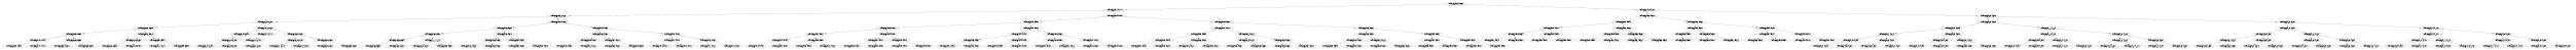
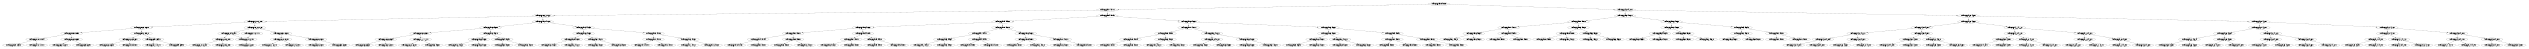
  digraph {
    fontname="DejaVu Sans"
    node [fontname="DejaVu Sans"]
    edge [fontname="DejaVu Sans"]
    n1 [label="Node{data=[9313, 9313]}"]
    n2 [label="Node{data=[9177, 9177]}"]
    n3 [label="Node{data=[9420, 9420]}"]
    n4 [label="Node{data=[6154, 6154]}"]
    n5 [label="Node{data=[9209, 9209]}"]
    n6 [label="Node{data=[9357, 9357]}"]
    n7 [label="Node{data=[9452, 9452]}"]
    n8 [label="Node{data=[5400, 5400]}"]
    n9 [label="Node{data=[9161, 9161]}"]
    n10 [label="Node{data=[9193, 9193]}"]
    n11 [label="Node{data=[9258, 9258]}"]
    n12 [label="Node{data=[2660, 2660]}"]
    n13 [label="Node{data=[6146, 6146]}"]
    n14 [label="Node{data=[9153, 9153]}"]
    n15 [label="Node{data=[9169, 9169]}"]
    n16 [label="Node{data=[1883, 1883]}"]
    n17 [label="Node{data=[3734, 3734]}"]
    n18 [label="Node{data=[5429, 5429]}"]
    n19 [label="Node{data=[6150, 6150]}"]
    n20 [label="Node{data=[1721, 1721]}"]
    n21 [label="Node{data=[2658, 2658]}"]
    n22 [label="Node{data=[3405, 3405]}"]
    n23 [label="Node{data=[5397, 5397]}"]
    n24 [label="Node{data=[1690, 1690]}"]
    n25 [label="Node{data=[1727, 1727]}"]
    n26 [label="Node{data=[2657, 2657]}"]
    n27 [label="Node{data=[2659, 2659]}"]
    n28 [label="Node{data=[2662, 2662]}"]
    n29 [label="Node{data=[3718, 3718]}"]
    n30 [label="Node{data=[3747, 3747]}"]
    n31 [label="Node{data=[5399, 5399]}"]
    n32 [label="Node{data=[5402, 5402]}"]
    n33 [label="Node{data=[5471, 5471]}"]
    n34 [label="Node{data=[6148, 6148]}"]
    n35 [label="Node{data=[6152, 6152]}"]
    n36 [label="Node{data=[5401, 5401]}"]
    n37 [label="Node{data=[5403, 5403]}"]
    n38 [label="Node{data=[5462, 5462]}"]
    n39 [label="Node{data=[5777, 5777]}"]
    n40 [label="Node{data=[6147, 6147]}"]
    n41 [label="Node{data=[6149, 6149]}"]
    n42 [label="Node{data=[6151, 6151]}"]
    n43 [label="Node{data=[6153, 6153]}"]
    n44 [label="Node{data=[6158, 6158]}"]
    n45 [label="Node{data=[9157, 9157]}"]
    n46 [label="Node{data=[9165, 9165]}"]
    n47 [label="Node{data=[9173, 9173]}"]
    n48 [label="Node{data=[6156, 6156]}"]
    n49 [label="Node{data=[7447, 7447]}"]
    n50 [label="Node{data=[9155, 9155]}"]
    n51 [label="Node{data=[9159, 9159]}"]
    n52 [label="Node{data=[6155, 6155]}"]
    n53 [label="Node{data=[6157, 6157]}"]
    n54 [label="Node{data=[6248, 6248]}"]
    n55 [label="Node{data=[9152, 9152]}"]
    n56 [label="Node{data=[9154, 9154]}"]
    n57 [label="Node{data=[9156, 9156]}"]
    n58 [label="Node{data=[9158, 9158]}"]
    n59 [label="Node{data=[9160, 9160]}"]
    n60 [label="Node{data=[9163, 9163]}"]
    n61 [label="Node{data=[9167, 9167]}"]
    n62 [label="Node{data=[9171, 9171]}"]
    n63 [label="Node{data=[9175, 9175]}"]
    n64 [label="Node{data=[9162, 9162]}"]
    n65 [label="Node{data=[9164, 9164]}"]
    n66 [label="Node{data=[9166, 9166]}"]
    n67 [label="Node{data=[9168, 9168]}"]
    n68 [label="Node{data=[9170, 9170]}"]
    n69 [label="Node{data=[9172, 9172]}"]
    n70 [label="Node{data=[9174, 9174]}"]
    n71 [label="Node{data=[9176, 9176]}"]
    n72 [label="Node{data=[9185, 9185]}"]
    n73 [label="Node{data=[9201, 9201]}"]
    n74 [label="Node{data=[9217, 9217]}"]
    n75 [label="Node{data=[9266, 9266]}"]
    n76 [label="Node{data=[9181, 9181]}"]
    n77 [label="Node{data=[9189, 9189]}"]
    n78 [label="Node{data=[9197, 9197]}"]
    n79 [label="Node{data=[9205, 9205]}"]
    n80 [label="Node{data=[9179, 9179]}"]
    n81 [label="Node{data=[9183, 9183]}"]
    n82 [label="Node{data=[9187, 9187]}"]
    n83 [label="Node{data=[9191, 9191]}"]
    n84 [label="Node{data=[9178, 9178]}"]
    n85 [label="Node{data=[9180, 9180]}"]
    n86 [label="Node{data=[9182, 9182]}"]
    n87 [label="Node{data=[9184, 9184]}"]
    n88 [label="Node{data=[9186, 9186]}"]
    n89 [label="Node{data=[9188, 9188]}"]
    n90 [label="Node{data=[9190, 9190]}"]
    n91 [label="Node{data=[9192, 9192]}"]
    n92 [label="Node{data=[9195, 9195]}"]
    n93 [label="Node{data=[9199, 9199]}"]
    n94 [label="Node{data=[9203, 9203]}"]
    n95 [label="Node{data=[9207, 9207]}"]
    n96 [label="Node{data=[9194, 9194]}"]
    n97 [label="Node{data=[9196, 9196]}"]
    n98 [label="Node{data=[9198, 9198]}"]
    n99 [label="Node{data=[9200, 9200]}"]
    n100 [label="Node{data=[9202, 9202]}"]
    n101 [label="Node{data=[9204, 9204]}"]
    n102 [label="Node{data=[9206, 9206]}"]
    n103 [label="Node{data=[9208, 9208]}"]
    n104 [label="Node{data=[9213, 9213]}"]
    n105 [label="Node{data=[9254, 9254]}"]
    n106 [label="Node{data=[9262, 9262]}"]
    n107 [label="Node{data=[9309, 9309]}"]
    n108 [label="Node{data=[9211, 9211]}"]
    n109 [label="Node{data=[9215, 9215]}"]
    n110 [label="Node{data=[9246, 9246]}"]
    n111 [label="Node{data=[9256, 9256]}"]
    n112 [label="Node{data=[9210, 9210]}"]
    n113 [label="Node{data=[9212, 9212]}"]
    n114 [label="Node{data=[9214, 9214]}"]
    n115 [label="Node{data=[9216, 9216]}"]
    n116 [label="Node{data=[9226, 9226]}"]
    n117 [label="Node{data=[9253, 9253]}"]
    n118 [label="Node{data=[9255, 9255]}"]
    n119 [label="Node{data=[9257, 9257]}"]
    n120 [label="Node{data=[9260, 9260]}"]
    n121 [label="Node{data=[9264, 9264]}"]
    n122 [label="Node{data=[9307, 9307]}"]
    n123 [label="Node{data=[9311, 9311]}"]
    n124 [label="Node{data=[9259, 9259]}"]
    n125 [label="Node{data=[9261, 9261]}"]
    n126 [label="Node{data=[9263, 9263]}"]
    n127 [label="Node{data=[9265, 9265]}"]
    n128 [label="Node{data=[9303, 9303]}"]
    n129 [label="Node{data=[9308, 9308]}"]
    n130 [label="Node{data=[9310, 9310]}"]
    n131 [label="Node{data=[9312, 9312]}"]
    n132 [label="Node{data=[9321, 9321]}"]
    n133 [label="Node{data=[9365, 9365]}"]
    n134 [label="Node{data=[9436, 9436]}"]
    n135 [label="Node{data=[9468, 9468]}"]
    n136 [label="Node{data=[9317, 9317]}"]
    n137 [label="Node{data=[9325, 9325]}"]
    n138 [label="Node{data=[9361, 9361]}"]
    n139 [label="Node{data=[9369, 9369]}"]
    n140 [label="Node{data=[9315, 9315]}"]
    n141 [label="Node{data=[9319, 9319]}"]
    n142 [label="Node{data=[9323, 9323]}"]
    n143 [label="Node{data=[9355, 9355]}"]
    n144 [label="Node{data=[9314, 9314]}"]
    n145 [label="Node{data=[9316, 9316]}"]
    n146 [label="Node{data=[9318, 9318]}"]
    n147 [label="Node{data=[9320, 9320]}"]
    n148 [label="Node{data=[9322, 9322]}"]
    n149 [label="Node{data=[9324, 9324]}"]
    n150 [label="Node{data=[9354, 9354]}"]
    n151 [label="Node{data=[9356, 9356]}"]
    n152 [label="Node{data=[9359, 9359]}"]
    n153 [label="Node{data=[9363, 9363]}"]
    n154 [label="Node{data=[9367, 9367]}"]
    n155 [label="Node{data=[9371, 9371]}"]
    n156 [label="Node{data=[9358, 9358]}"]
+   n157 [label="Node{data=[9360, 9360]}"]
    n158 [label="Node{data=[9362, 9362]}"]
    n159 [label="Node{data=[9364, 9364]}"]
    n160 [label="Node{data=[9366, 9366]}"]
    n161 [label="Node{data=[9368, 9368]}"]
    n162 [label="Node{data=[9370, 9370]}"]
    n163 [label="Node{data=[9372, 9372]}"]
    n164 [label="Node{data=[9428, 9428]}"]
    n165 [label="Node{data=[9444, 9444]}"]
    n166 [label="Node{data=[9460, 9460]}"]
    n167 [label="Node{data=[9476, 9476]}"]
    n168 [label="Node{data=[9424, 9424]}"]
    n169 [label="Node{data=[9432, 9432]}"]
    n170 [label="Node{data=[9440, 9440]}"]
    n171 [label="Node{data=[9448, 9448]}"]
    n172 [label="Node{data=[9422, 9422]}"]
    n173 [label="Node{data=[9426, 9426]}"]
    n174 [label="Node{data=[9430, 9430]}"]
    n175 [label="Node{data=[9434, 9434]}"]
    n176 [label="Node{data=[9421, 9421]}"]
    n177 [label="Node{data=[9423, 9423]}"]
    n178 [label="Node{data=[9425, 9425]}"]
    n179 [label="Node{data=[9427, 9427]}"]
    n180 [label="Node{data=[9429, 9429]}"]
    n181 [label="Node{data=[9431, 9431]}"]
    n182 [label="Node{data=[9433, 9433]}"]
    n183 [label="Node{data=[9435, 9435]}"]
    n184 [label="Node{data=[9438, 9438]}"]
    n185 [label="Node{data=[9442, 9442]}"]
    n186 [label="Node{data=[9446, 9446]}"]
    n187 [label="Node{data=[9450, 9450]}"]
    n188 [label="Node{data=[9437, 9437]}"]
    n189 [label="Node{data=[9439, 9439]}"]
    n190 [label="Node{data=[9441, 9441]}"]
    n191 [label="Node{data=[9443, 9443]}"]
    n192 [label="Node{data=[9445, 9445]}"]
    n193 [label="Node{data=[9447, 9447]}"]
    n194 [label="Node{data=[9449, 9449]}"]
    n195 [label="Node{data=[9451, 9451]}"]
    n196 [label="Node{data=[9456, 9456]}"]
    n197 [label="Node{data=[9464, 9464]}"]
    n198 [label="Node{data=[9472, 9472]}"]
    n199 [label="Node{data=[9480, 9480]}"]
    n200 [label="Node{data=[9454, 9454]}"]
    n201 [label="Node{data=[9458, 9458]}"]
    n202 [label="Node{data=[9462, 9462]}"]
    n203 [label="Node{data=[9466, 9466]}"]
    n204 [label="Node{data=[9453, 9453]}"]
    n205 [label="Node{data=[9455, 9455]}"]
    n206 [label="Node{data=[9457, 9457]}"]
    n207 [label="Node{data=[9459, 9459]}"]
    n208 [label="Node{data=[9461, 9461]}"]
    n209 [label="Node{data=[9463, 9463]}"]
    n210 [label="Node{data=[9465, 9465]}"]
    n211 [label="Node{data=[9467, 9467]}"]
    n212 [label="Node{data=[9470, 9470]}"]
    n213 [label="Node{data=[9474, 9474]}"]
    n214 [label="Node{data=[9478, 9478]}"]
    n215 [label="Node{data=[9482, 9482]}"]
    n216 [label="Node{data=[9469, 9469]}"]
    n217 [label="Node{data=[9471, 9471]}"]
    n218 [label="Node{data=[9473, 9473]}"]
    n219 [label="Node{data=[9475, 9475]}"]
    n220 [label="Node{data=[9477, 9477]}"]
    n221 [label="Node{data=[9479, 9479]}"]
    n222 [label="Node{data=[9481, 9481]}"]
    n223 [label="Node{data=[9483, 9483]}"]
    n1 -> n2
    n1 -> n3
    n2 -> n4
    n2 -> n5
    n3 -> n6
    n3 -> n7
    n4 -> n8
    n4 -> n9
    n5 -> n10
    n5 -> n11
    n6 -> n132
    n6 -> n133
    n7 -> n134
    n7 -> n135
    n8 -> n12
    n8 -> n13
    n9 -> n14
    n9 -> n15
    n10 -> n72
    n10 -> n73
    n11 -> n74
    n11 -> n75
    n12 -> n16
    n12 -> n17
    n13 -> n18
    n13 -> n19
    n14 -> n44
    n14 -> n45
    n15 -> n46
    n15 -> n47
    n16 -> n20
    n16 -> n21
    n17 -> n22
    n17 -> n23
    n18 -> n32
    n18 -> n33
    n19 -> n34
    n19 -> n35
    n20 -> n24
    n20 -> n25
    n21 -> n26
    n21 -> n27
    n22 -> n28
    n22 -> n29
    n23 -> n30
    n23 -> n31
    n32 -> n36
    n32 -> n37
    n33 -> n38
    n34 -> n40
    n34 -> n41
    n35 -> n42
    n35 -> n43
    n39 -> n33
    n44 -> n48
    n44 -> n49
    n45 -> n50
    n45 -> n51
    n46 -> n60
    n46 -> n61
    n47 -> n62
    n47 -> n63
    n48 -> n52
    n48 -> n53
    n49 -> n54
    n49 -> n55
    n50 -> n56
    n50 -> n57
    n51 -> n58
    n51 -> n59
    n60 -> n64
    n60 -> n65
    n61 -> n66
    n61 -> n67
    n62 -> n68
    n62 -> n69
    n63 -> n70
    n63 -> n71
    n72 -> n76
    n72 -> n77
    n73 -> n78
    n73 -> n79
    n74 -> n104
    n74 -> n105
    n75 -> n106
    n75 -> n107
    n76 -> n80
    n76 -> n81
    n77 -> n82
    n77 -> n83
    n78 -> n92
    n78 -> n93
    n79 -> n94
    n79 -> n95
    n80 -> n84
    n80 -> n85
    n81 -> n86
    n81 -> n87
    n82 -> n88
    n82 -> n89
    n83 -> n90
    n83 -> n91
    n92 -> n96
    n92 -> n97
    n93 -> n98
    n93 -> n99
    n94 -> n100
    n94 -> n101
    n95 -> n102
    n95 -> n103
    n104 -> n108
    n104 -> n109
    n105 -> n110
    n105 -> n111
    n106 -> n120
    n106 -> n121
    n107 -> n122
    n107 -> n123
    n108 -> n112
    n108 -> n113
    n109 -> n114
    n109 -> n115
    n110 -> n116
    n110 -> n117
    n111 -> n118
    n111 -> n119
    n120 -> n124
    n120 -> n125
    n121 -> n126
    n121 -> n127
    n122 -> n128
    n122 -> n129
    n123 -> n130
    n123 -> n131
    n132 -> n136
    n132 -> n137
    n133 -> n138
    n133 -> n139
    n134 -> n164
    n134 -> n165
    n135 -> n166
    n135 -> n167
    n136 -> n140
    n136 -> n141
    n137 -> n142
    n137 -> n143
    n138 -> n152
    n138 -> n153
    n139 -> n154
    n139 -> n155
    n140 -> n144
    n140 -> n145
    n141 -> n146
    n141 -> n147
    n142 -> n148
    n142 -> n149
    n143 -> n150
    n143 -> n151
    n152 -> n156
+   n152 -> n157
    n153 -> n158
    n153 -> n159
    n154 -> n160
    n154 -> n161
    n155 -> n162
    n155 -> n163
    n164 -> n168
    n164 -> n169
    n165 -> n170
    n165 -> n171
    n166 -> n196
    n166 -> n197
    n167 -> n198
    n167 -> n199
    n168 -> n172
    n168 -> n173
    n169 -> n174
    n169 -> n175
    n170 -> n184
    n170 -> n185
    n171 -> n186
    n171 -> n187
    n172 -> n176
    n172 -> n177
    n173 -> n178
    n173 -> n179
    n174 -> n180
    n174 -> n181
    n175 -> n182
    n175 -> n183
    n184 -> n188
    n184 -> n189
    n185 -> n190
    n185 -> n191
    n186 -> n192
    n186 -> n193
    n187 -> n194
    n187 -> n195
    n196 -> n200
    n196 -> n201
    n197 -> n202
    n197 -> n203
    n198 -> n212
    n198 -> n213
    n199 -> n214
    n199 -> n215
    n200 -> n204
    n200 -> n205
    n201 -> n206
    n201 -> n207
    n202 -> n208
    n202 -> n209
    n203 -> n210
    n203 -> n211
    n212 -> n216
    n212 -> n217
    n213 -> n218
    n213 -> n219
    n214 -> n220
    n214 -> n221
    n215 -> n222
    n215 -> n223
  }
